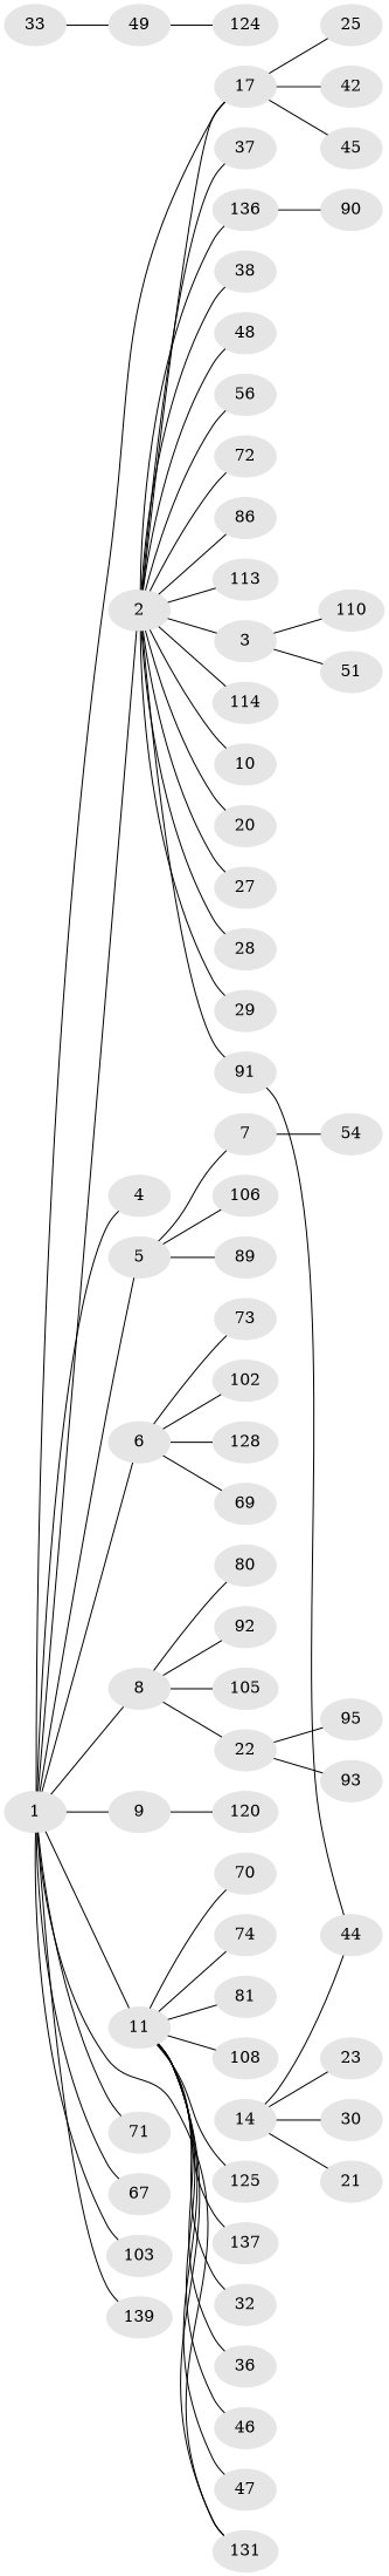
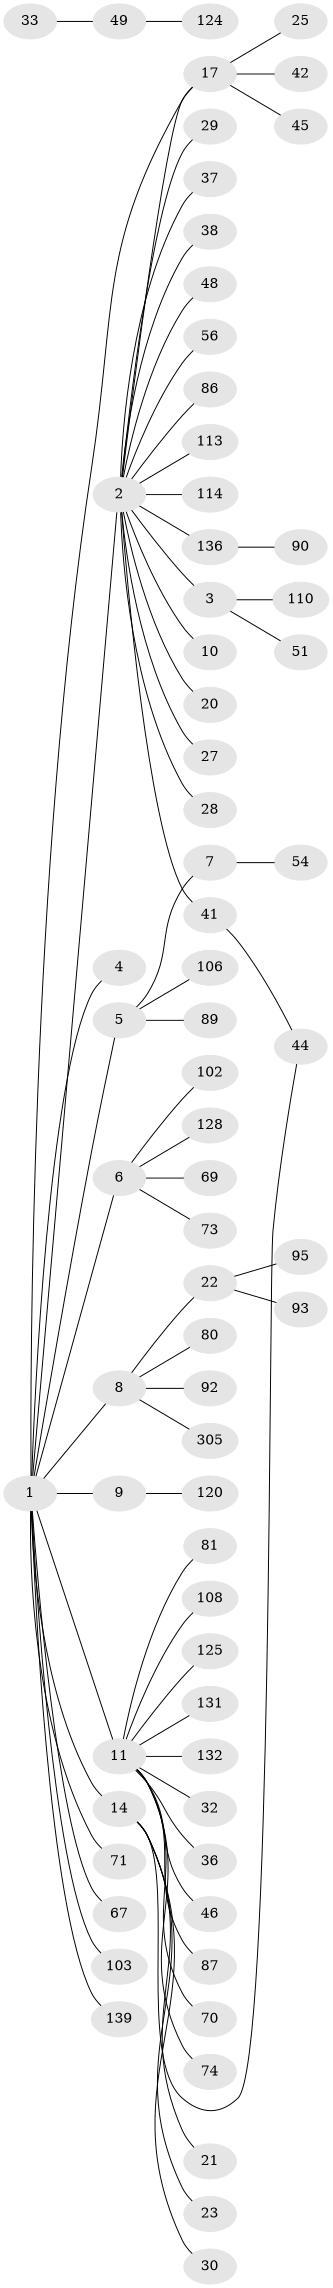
  graph {
    rankdir=LR
    node [color=gray90 style=filled]
    2 [super="+13"]
    17 [super="+55+75+107+83+68+19+39"]
    3
    10
    20
    27 [super="+40+66"]
    28
    29
    37
    38 [super="+135"]
-   41 [label=91]
+   41
    48 [super="+50+61"]
    56 [super="+127+76+115+116+58"]
-   72 [super="+91"]
    86
    113
    114
    136
    1
    4
    5
    6
    8 [super="+16"]
    9 [super="+52"]
    11 [super="+53+12+126+134+78+99"]
    14 [super="+26+18+67+79+96+129"]
    71
    n28 [label=67 super="+137"]
    103 [super="+122+111"]
    139
    7 [super="+60+15+98"]
    89
    106
    69 [super="+112"]
    73 [super="+141"]
    102
    128
    22 [super="+57"]
    80
    92
-   105
+   105 [label=305]
    120
    32 [super="+34"]
    36
    46
-   47 [super="+84"]
+   47 [super="+84" label=87]
    70
    74
    81 [super="+133"]
    108
    125
    131
-   132 [label=137]
+   132
    21 [super="+118"]
    23
    30 [super="+31"]
    44 [super="+62+109"]
    25
    42
    45
    51
    110
    90 [super="+121+104"]
    54 [super="+63"]
    93
    95
    33 [super="+59+35+43+100+65"]
    49
    124
    2 -- 17
    2 -- 3
    2 -- 10
    2 -- 20
    2 -- 27
    2 -- 28
    2 -- 29
    2 -- 37
    2 -- 38
    2 -- 41
    2 -- 48
    2 -- 56
-   2 -- 72
    2 -- 86
    2 -- 113
    2 -- 114
    2 -- 136
    17 -- 25
    17 -- 42
    17 -- 45
    3 -- 51
    3 -- 110
    41 -- 44
    136 -- 90
    1 -- 2
    1 -- 17
    1 -- 4
    1 -- 5
    1 -- 6
    1 -- 8
    1 -- 9
    1 -- 11
-   1 -- 131
+   1 -- 14
    1 -- 71
    1 -- n28
    1 -- 103
    1 -- 139
    5 -- 7
    5 -- 89
    5 -- 106
    6 -- 69
    6 -- 73
    6 -- 102
    6 -- 128
    8 -- 22
    8 -- 80
    8 -- 92
    8 -- 105
    9 -- 120
    11 -- 32
    11 -- 36
    11 -- 46
    11 -- 47
    11 -- 70
    11 -- 74
    11 -- 81
    11 -- 108
    11 -- 125
    11 -- 131
    11 -- 132
    14 -- 21
    14 -- 23
    14 -- 30
    14 -- 44
    7 -- 54
    22 -- 93
    22 -- 95
    33 -- 49
    49 -- 124
  }
